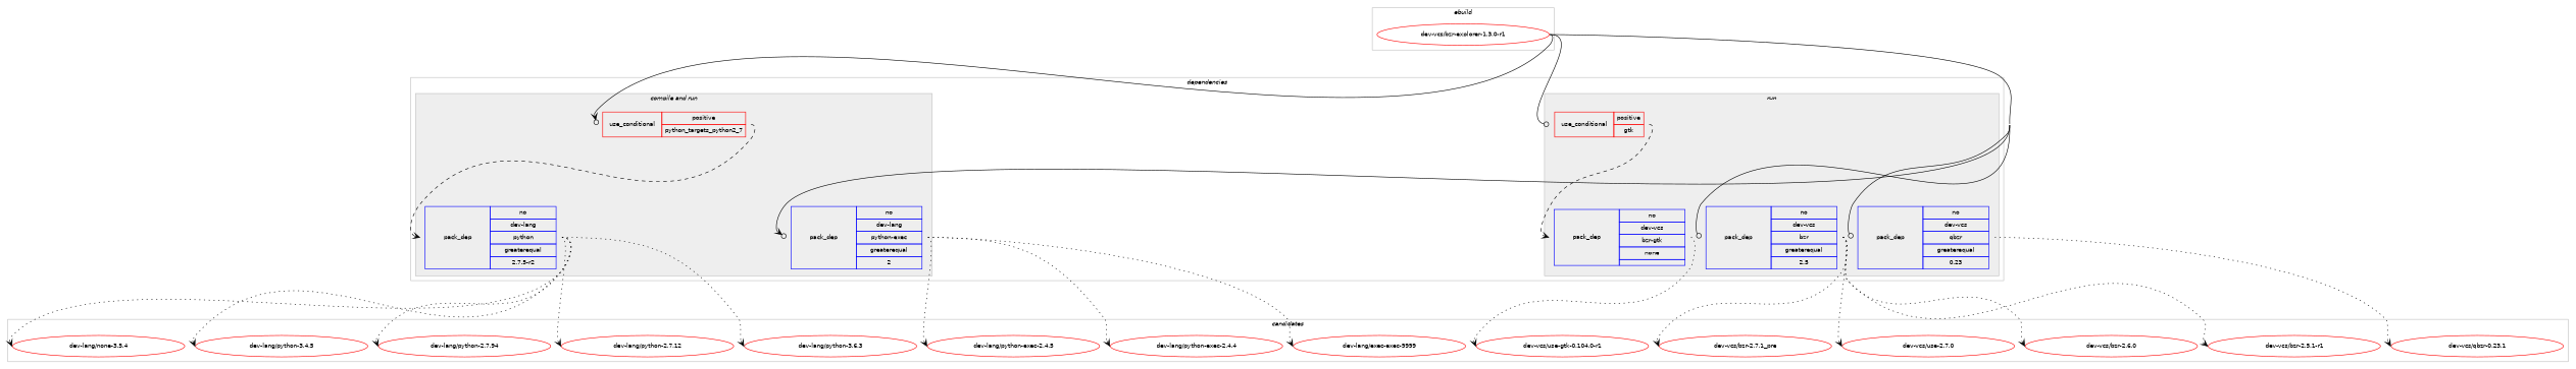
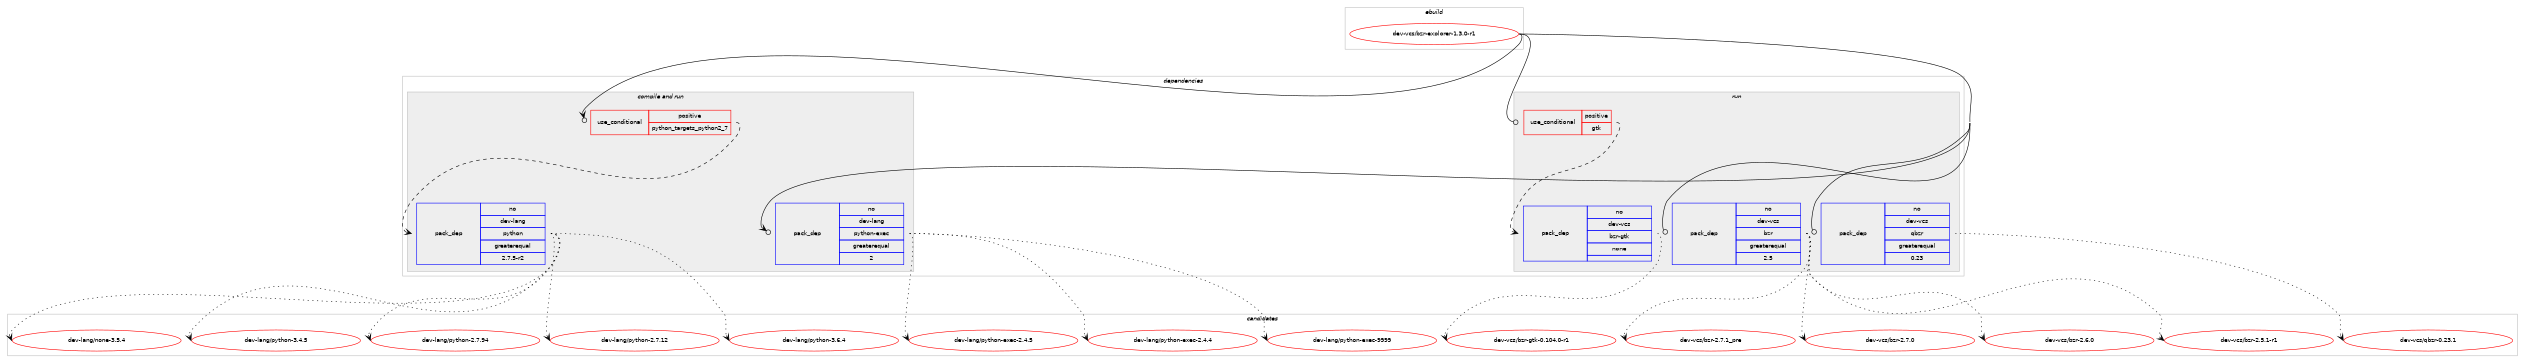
  digraph {
    compound=true
    concentrate=true
    fontname=Helvetica
    fontsize=10
    newrank=true
    rankdir=TB
    ranksep=1.5
    node [color=red fontname=Helvetica fontsize=10]
    edge [arrowhead=vee headport=w style=dotted tailport=e weight=100]
    n1 [label="dev-vcs/bzr-explorer-1.3.0-r1" width=4]
    n2 [color=blue label=<<TABLE BORDER="0" CELLBORDER="1" CELLSPACING="0" CELLPADDING="4" WIDTH="220"><TR><TD ROWSPAN="6" CELLPADDING="30">pack_dep</TD></TR><TR><TD WIDTH="110">no</TD></TR><TR><TD>dev-lang</TD></TR><TR><TD>python</TD></TR><TR><TD>greaterequal</TD></TR><TR><TD>2.7.5-r2</TD></TR></TABLE>> shape=none]
    n3 [label=<<TABLE BORDER="0" CELLBORDER="1" CELLSPACING="0" CELLPADDING="4"><TR><TD ROWSPAN="3" CELLPADDING="10">use_conditional</TD></TR><TR><TD>positive</TD></TR><TR><TD>python_targets_python2_7</TD></TR></TABLE>> shape=none]
    n4 [color=blue label=<<TABLE BORDER="0" CELLBORDER="1" CELLSPACING="0" CELLPADDING="4" WIDTH="220"><TR><TD ROWSPAN="6" CELLPADDING="30">pack_dep</TD></TR><TR><TD WIDTH="110">no</TD></TR><TR><TD>dev-lang</TD></TR><TR><TD>python-exec</TD></TR><TR><TD>greaterequal</TD></TR><TR><TD>2</TD></TR></TABLE>> shape=none]
    n5 [color=blue label=<<TABLE BORDER="0" CELLBORDER="1" CELLSPACING="0" CELLPADDING="4" WIDTH="220"><TR><TD ROWSPAN="6" CELLPADDING="30">pack_dep</TD></TR><TR><TD WIDTH="110">no</TD></TR><TR><TD>dev-vcs</TD></TR><TR><TD>bzr-gtk</TD></TR><TR><TD>none</TD></TR><TR><TD></TD></TR></TABLE>> shape=none]
    n6 [label=<<TABLE BORDER="0" CELLBORDER="1" CELLSPACING="0" CELLPADDING="4"><TR><TD ROWSPAN="3" CELLPADDING="10">use_conditional</TD></TR><TR><TD>positive</TD></TR><TR><TD>gtk</TD></TR></TABLE>> shape=none]
    n7 [color=blue label=<<TABLE BORDER="0" CELLBORDER="1" CELLSPACING="0" CELLPADDING="4" WIDTH="220"><TR><TD ROWSPAN="6" CELLPADDING="30">pack_dep</TD></TR><TR><TD WIDTH="110">no</TD></TR><TR><TD>dev-vcs</TD></TR><TR><TD>bzr</TD></TR><TR><TD>greaterequal</TD></TR><TR><TD>2.5</TD></TR></TABLE>> shape=none]
    n8 [color=blue label=<<TABLE BORDER="0" CELLBORDER="1" CELLSPACING="0" CELLPADDING="4" WIDTH="220"><TR><TD ROWSPAN="6" CELLPADDING="30">pack_dep</TD></TR><TR><TD WIDTH="110">no</TD></TR><TR><TD>dev-vcs</TD></TR><TR><TD>qbzr</TD></TR><TR><TD>greaterequal</TD></TR><TR><TD>0.23</TD></TR></TABLE>> shape=none]
    n9 [label="dev-lang/python-2.7.12" width=4]
    n10 [label="dev-lang/python-2.7.94" width=4]
    n11 [label="dev-lang/python-3.4.5" width=4]
    n12 [label="dev-lang/none-3.5.4" width=4]
-   n13 [label="dev-lang/python-3.6.3" width=4]
+   n13 [label="dev-lang/python-3.6.4" width=4]
    n14 [label="dev-lang/python-exec-2.4.4" width=4]
    n15 [label="dev-lang/python-exec-2.4.5" width=4]
-   n16 [label="dev-lang/exec-exec-9999" width=4]
-   n17 [label="dev-vcs/use-gtk-0.104.0-r1" width=4]
+   n16 [label="dev-lang/python-exec-9999" width=4]
+   n17 [label="dev-vcs/bzr-gtk-0.104.0-r1" width=4]
    n18 [label="dev-vcs/bzr-2.5.1-r1" width=4]
    n19 [label="dev-vcs/bzr-2.6.0" width=4]
-   n20 [label="dev-vcs/use-2.7.0" width=4]
+   n20 [label="dev-vcs/bzr-2.7.0" width=4]
    n21 [label="dev-vcs/bzr-2.7.1_pre" width=4]
    n22 [label="dev-vcs/qbzr-0.23.1" width=4]
    subgraph cluster_1 {
      color=gray
      label=<<i>ebuild</i>>
      rank=same
      n1
    }
    subgraph cluster_2 {
      color=gray
      label=<<i>dependencies</i>>
      subgraph cluster_3 {
        color=gray
        fillcolor="#eeeeee"
        label=<<i>compile</i>>
        style=filled
      }
      subgraph cluster_4 {
        color=gray
        fillcolor="#eeeeee"
        label=<<i>compile and run</i>>
        style=filled
        subgraph sub_5 {
          color=gray
          fillcolor="#eeeeee"
          label=<<i>compile and run</i>>
          style=filled
          n3
          subgraph sub_6 {
            color=gray
            fillcolor="#eeeeee"
            label=<<i>compile and run</i>>
            style=filled
            n2
          }
        }
        subgraph sub_7 {
          color=gray
          fillcolor="#eeeeee"
          label=<<i>compile and run</i>>
          style=filled
          n4
        }
      }
      subgraph cluster_8 {
        color=gray
        fillcolor="#eeeeee"
        label=<<i>run</i>>
        style=filled
        subgraph sub_9 {
          color=gray
          fillcolor="#eeeeee"
          label=<<i>run</i>>
          style=filled
          n6
          subgraph sub_10 {
            color=gray
            fillcolor="#eeeeee"
            label=<<i>run</i>>
            style=filled
            n5
          }
        }
        subgraph sub_11 {
          color=gray
          fillcolor="#eeeeee"
          label=<<i>run</i>>
          style=filled
          n7
        }
        subgraph sub_12 {
          color=gray
          fillcolor="#eeeeee"
          label=<<i>run</i>>
          style=filled
          n8
        }
      }
    }
    subgraph cluster_13 {
      color=gray
      label=<<i>candidates</i>>
      rank=same
      subgraph sub_14 {
        color=black
        label=<<i>candidates</i>>
        nodesep=1
        rank=same
        n9
        n10
        n11
        n12
        n13
      }
      subgraph sub_15 {
        color=black
        label=<<i>candidates</i>>
        nodesep=1
        rank=same
        n14
        n15
        n16
      }
      subgraph sub_16 {
        color=black
        label=<<i>candidates</i>>
        nodesep=1
        rank=same
        n17
      }
      subgraph sub_17 {
        color=black
        label=<<i>candidates</i>>
        nodesep=1
        rank=same
        n18
        n19
        n20
        n21
      }
      subgraph sub_18 {
        color=black
        label=<<i>candidates</i>>
        nodesep=1
        rank=same
        n22
      }
    }
    n1 -> n3 [arrowhead=odotvee style=solid weight=20]
    n1 -> n4 [arrowhead=odotvee style=solid weight=20]
    n1 -> n6 [arrowhead=odot style=solid weight=20]
    n1 -> n7 [arrowhead=odot style=solid weight=20]
    n1 -> n8 [arrowhead=odot style=solid weight=20]
    n2 -> n9
    n2 -> n10
    n2 -> n11
    n2 -> n12
    n2 -> n13
    n3 -> n2 [style=dashed weight=20]
    n4 -> n14
    n4 -> n15
    n4 -> n16
    n5 -> n17
    n6 -> n5 [style=dashed weight=20]
    n7 -> n18
    n7 -> n19
    n7 -> n20
    n7 -> n21
    n8 -> n22
  }
